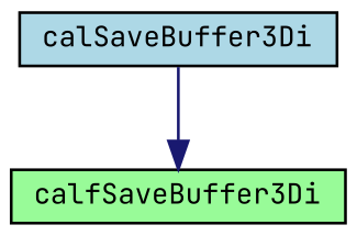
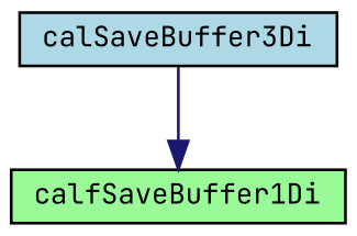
  digraph {
    rankdir=TB
    fontname="JetBrains Mono"
    node [color=black fontname="JetBrains Mono" fontsize=10 shape=record style=filled]
    n1 [fillcolor=lightblue fontcolor=black height=0.2 label=calSaveBuffer3Di width=0.4]
-   n2 [fillcolor=palegreen height=0.2 label=calfSaveBuffer3Di width=0.4]
+   n2 [fillcolor=palegreen height=0.2 label=calfSaveBuffer1Di width=0.4]
    n1 -> n2 [color=midnightblue fontname="JetBrains Mono" fontsize=10 labelfontname=Helvetica labelfontsize=10 style=solid]
  }
